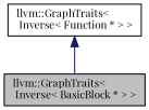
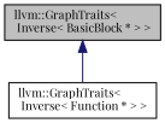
  digraph {
    fontname="Playfair Display"
    node [color=black fontname="Playfair Display" fontsize=10 shape=box]
    n1 [fillcolor=grey75 fontcolor=black height=0.2 label="llvm::GraphTraits\<\l Inverse\< BasicBlock * \> \>" style=filled width=0.4]
    n2 [height=0.2 label="llvm::GraphTraits\<\l Inverse\< Function * \> \>" width=0.4]
-   n2 -> n1 [color=midnightblue dir=back fontname="Playfair Display" fontsize=10 labelfontname=Helvetica labelfontsize=10 style=solid]
+   n1 -> n2 [color=midnightblue dir=back fontname="Playfair Display" fontsize=10 labelfontname=Helvetica labelfontsize=10 style=solid]
  }
